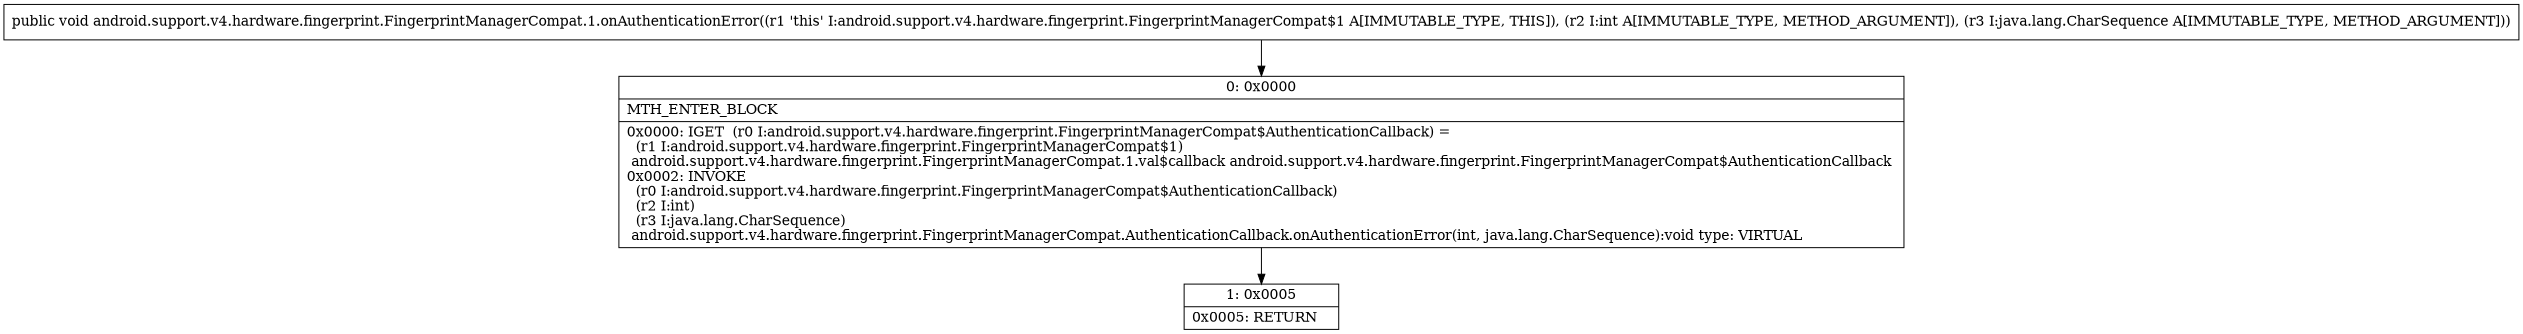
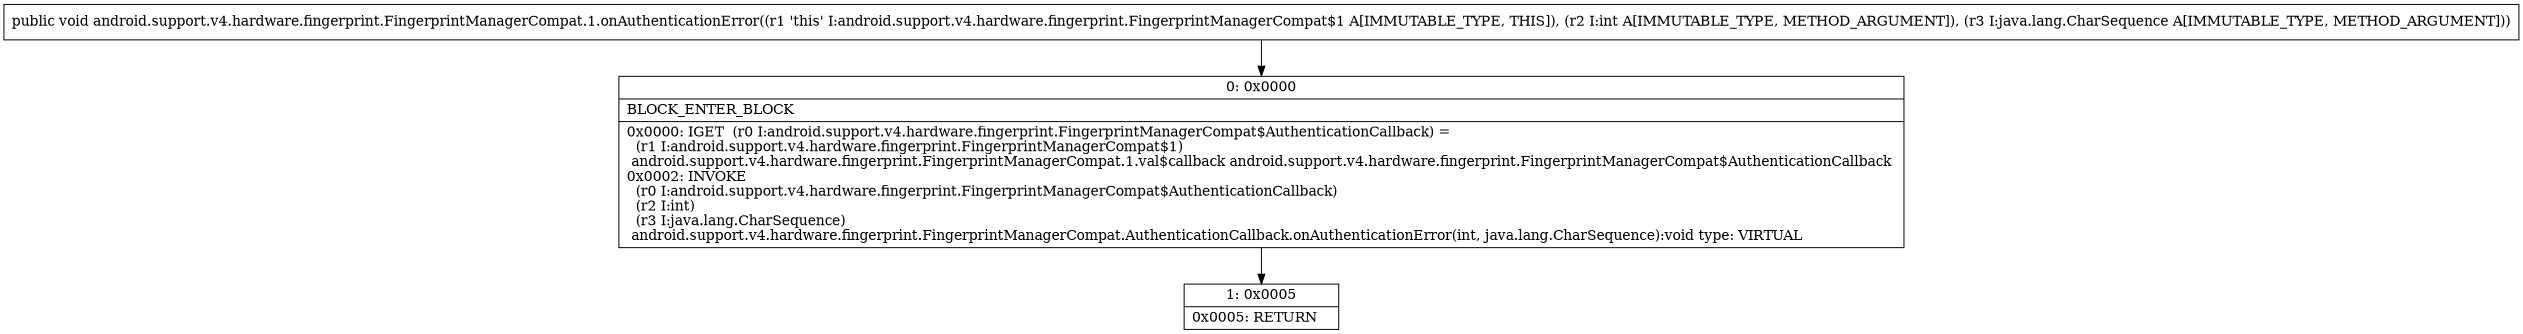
  digraph {
    node [shape=record]
-   n1 [label="{0\:\ 0x0000|MTH_ENTER_BLOCK\l|0x0000: IGET  (r0 I:android.support.v4.hardware.fingerprint.FingerprintManagerCompat$AuthenticationCallback) = \l  (r1 I:android.support.v4.hardware.fingerprint.FingerprintManagerCompat$1)\l android.support.v4.hardware.fingerprint.FingerprintManagerCompat.1.val$callback android.support.v4.hardware.fingerprint.FingerprintManagerCompat$AuthenticationCallback \l0x0002: INVOKE  \l  (r0 I:android.support.v4.hardware.fingerprint.FingerprintManagerCompat$AuthenticationCallback)\l  (r2 I:int)\l  (r3 I:java.lang.CharSequence)\l android.support.v4.hardware.fingerprint.FingerprintManagerCompat.AuthenticationCallback.onAuthenticationError(int, java.lang.CharSequence):void type: VIRTUAL \l}"]
+   n1 [label="{0\:\ 0x0000|BLOCK_ENTER_BLOCK\l|0x0000: IGET  (r0 I:android.support.v4.hardware.fingerprint.FingerprintManagerCompat$AuthenticationCallback) = \l  (r1 I:android.support.v4.hardware.fingerprint.FingerprintManagerCompat$1)\l android.support.v4.hardware.fingerprint.FingerprintManagerCompat.1.val$callback android.support.v4.hardware.fingerprint.FingerprintManagerCompat$AuthenticationCallback \l0x0002: INVOKE  \l  (r0 I:android.support.v4.hardware.fingerprint.FingerprintManagerCompat$AuthenticationCallback)\l  (r2 I:int)\l  (r3 I:java.lang.CharSequence)\l android.support.v4.hardware.fingerprint.FingerprintManagerCompat.AuthenticationCallback.onAuthenticationError(int, java.lang.CharSequence):void type: VIRTUAL \l}"]
    n2 [label="{1\:\ 0x0005|0x0005: RETURN   \l}"]
    n3 [label="{public void android.support.v4.hardware.fingerprint.FingerprintManagerCompat.1.onAuthenticationError((r1 'this' I:android.support.v4.hardware.fingerprint.FingerprintManagerCompat$1 A[IMMUTABLE_TYPE, THIS]), (r2 I:int A[IMMUTABLE_TYPE, METHOD_ARGUMENT]), (r3 I:java.lang.CharSequence A[IMMUTABLE_TYPE, METHOD_ARGUMENT])) }"]
    n1 -> n2
    n3 -> n1
  }
